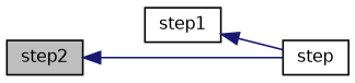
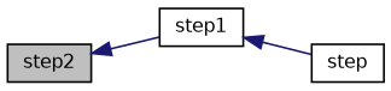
  digraph {
    rankdir=LR
    node [color=black fillcolor=white fontname=Helvetica fontsize=10 shape=record style=filled]
    edge [color=midnightblue dir=back fontname=Helvetica fontsize=10 labelfontname=Helvetica labelfontsize=10 style=solid]
    n1 [fillcolor=grey75 fontcolor=black height=0.2 label=step2 width=0.4]
    n2 [height=0.2 label=step1 width=0.4]
    n3 [height=0.2 label=step width=0.4]
-   n1 -> n3
+   n1 -> n2
    n2 -> n3
  }
